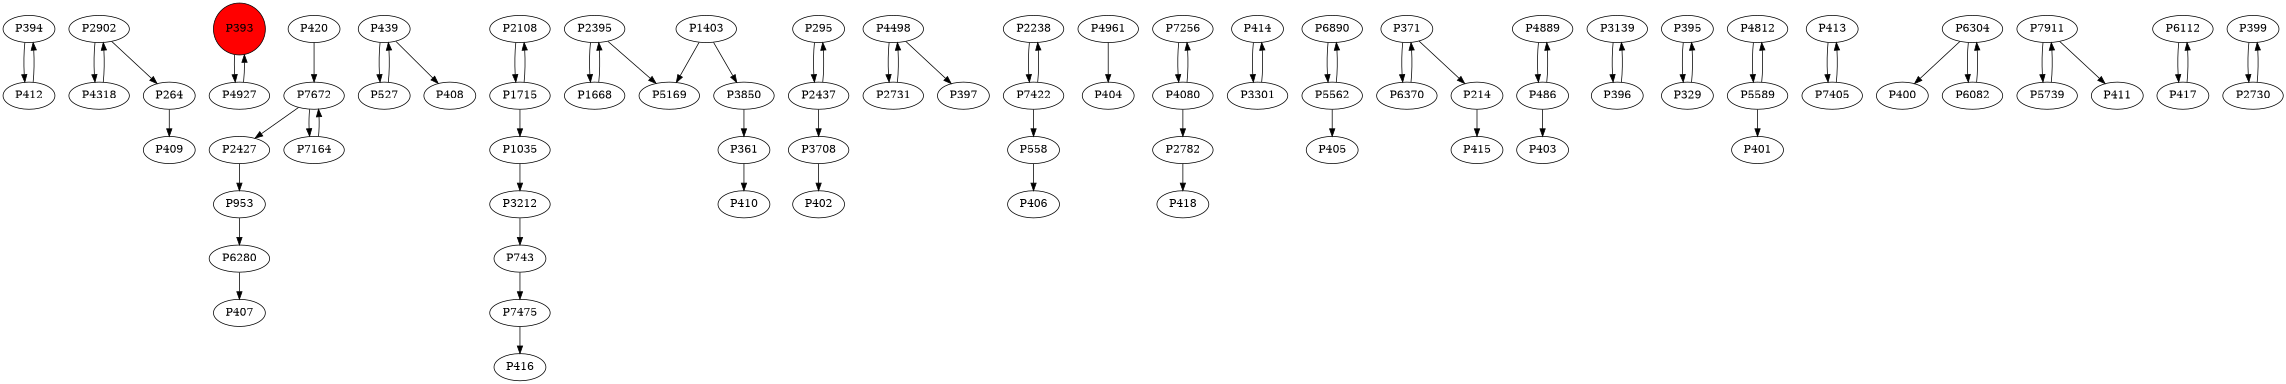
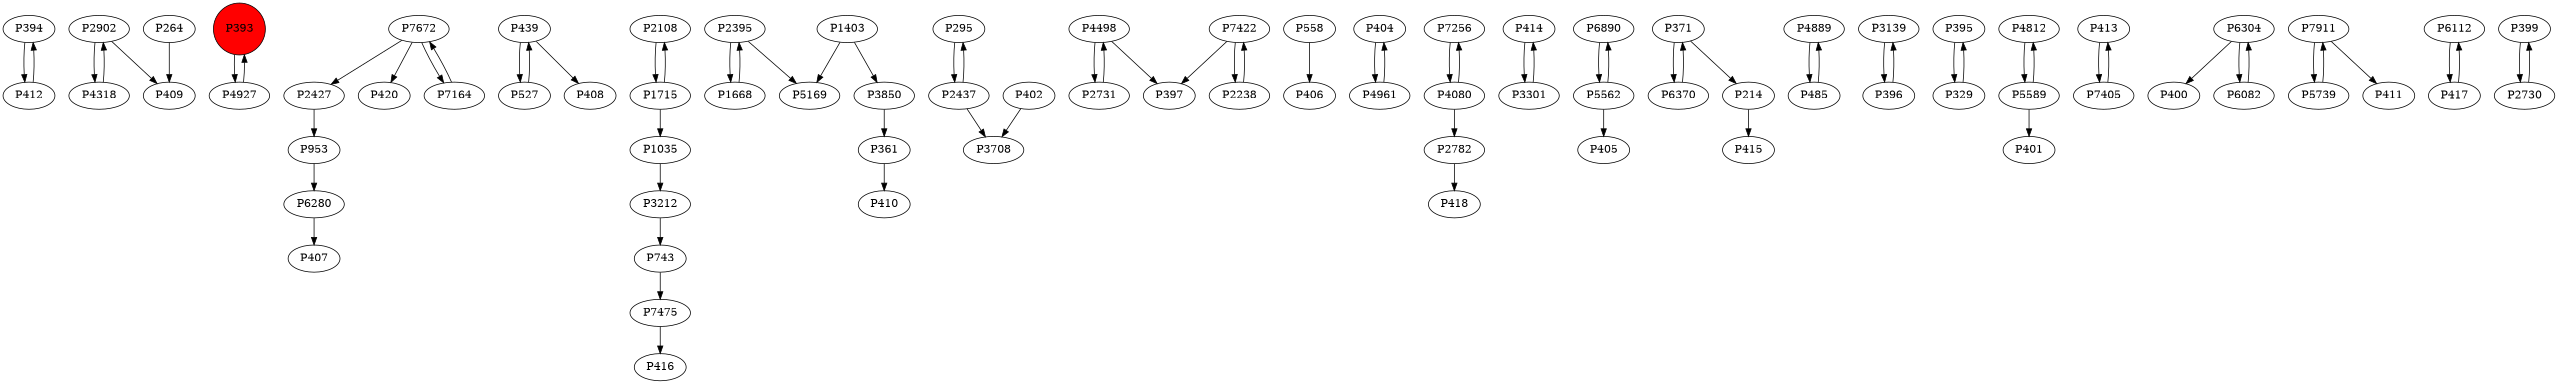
  digraph {
    P394
    P412
    P2902
    P4318
    P264
    P409
    P393 [fillcolor=red shape=circle style=filled]
    P4927
    P953
    P6280
    P407
    P2427
    P7672
    P420
    P7164
    P439
    P527
    P408
    P2108
    P1715
    P1035
    P3212
    P2395
    P5169
    P1668
    P1403
    P3850
    P295
    P2437
    P3708
    P402
    P4498
    P2731
    P397
    P361
    P743
    P7475
    P416
    P2238
    P7422
    P558
    P406
    P404
    P4961
    P7256
    P4080
    P2782
    P418
    P414
    P3301
    P6890
    P5562
    P405
    P371
    P6370
    P214
    P415
    P4889
-   P486
-   P403
+   P486 [label=P485]
    P410
    P3139
    P396
    P395
    P329
    P4812
    P5589
    P401
    P413
    P7405
    P6304
    P400
    P6082
    P7911
    P5739
    P411
    P6112
    P417
    P399
    P2730
    P394 -> P412
    P412 -> P394
    P2902 -> P4318
-   P2902 -> P264
+   P2902 -> P409
    P4318 -> P2902
    P264 -> P409
    P393 -> P4927
    P4927 -> P393
    P953 -> P6280
    P6280 -> P407
    P2427 -> P953
    P7672 -> P2427
-   P420 -> P7672
+   P7672 -> P420
    P7672 -> P7164
    P7164 -> P7672
    P439 -> P527
    P439 -> P408
    P527 -> P439
    P2108 -> P1715
    P1715 -> P2108
    P1715 -> P1035
    P1035 -> P3212
    P3212 -> P743
    P2395 -> P5169
    P2395 -> P1668
    P1668 -> P2395
    P1403 -> P5169
    P1403 -> P3850
    P3850 -> P361
    P295 -> P2437
    P2437 -> P295
    P2437 -> P3708
-   P3708 -> P402
+   P402 -> P3708
    P4498 -> P2731
    P4498 -> P397
    P2731 -> P4498
    P361 -> P410
    P743 -> P7475
    P7475 -> P416
    P2238 -> P7422
    P7422 -> P2238
-   P7422 -> P558
+   P7422 -> P397
    P558 -> P406
+   P404 -> P4961
    P4961 -> P404
    P7256 -> P4080
    P4080 -> P7256
    P4080 -> P2782
    P2782 -> P418
    P414 -> P3301
    P3301 -> P414
    P6890 -> P5562
    P5562 -> P6890
    P5562 -> P405
    P371 -> P6370
    P371 -> P214
    P6370 -> P371
    P214 -> P415
    P4889 -> P486
    P486 -> P4889
-   P486 -> P403
    P3139 -> P396
    P396 -> P3139
    P395 -> P329
    P329 -> P395
    P4812 -> P5589
    P5589 -> P4812
    P5589 -> P401
    P413 -> P7405
    P7405 -> P413
    P6304 -> P400
    P6304 -> P6082
    P6082 -> P6304
    P7911 -> P5739
    P7911 -> P411
    P5739 -> P7911
    P6112 -> P417
    P417 -> P6112
    P399 -> P2730
    P2730 -> P399
  }
